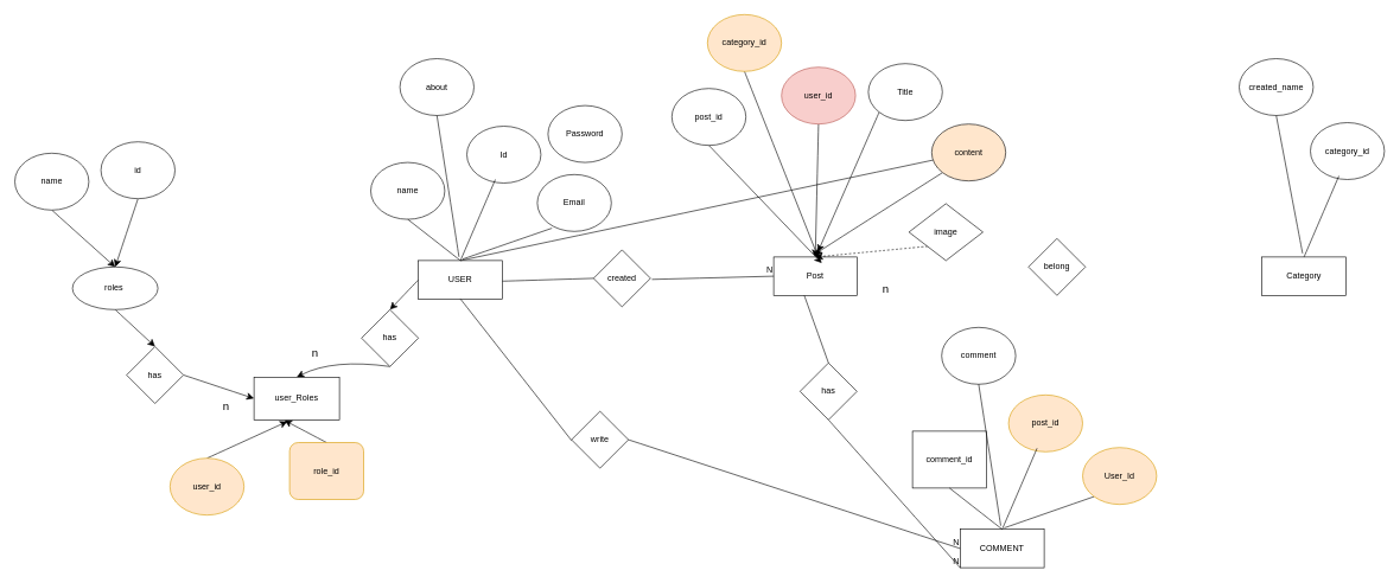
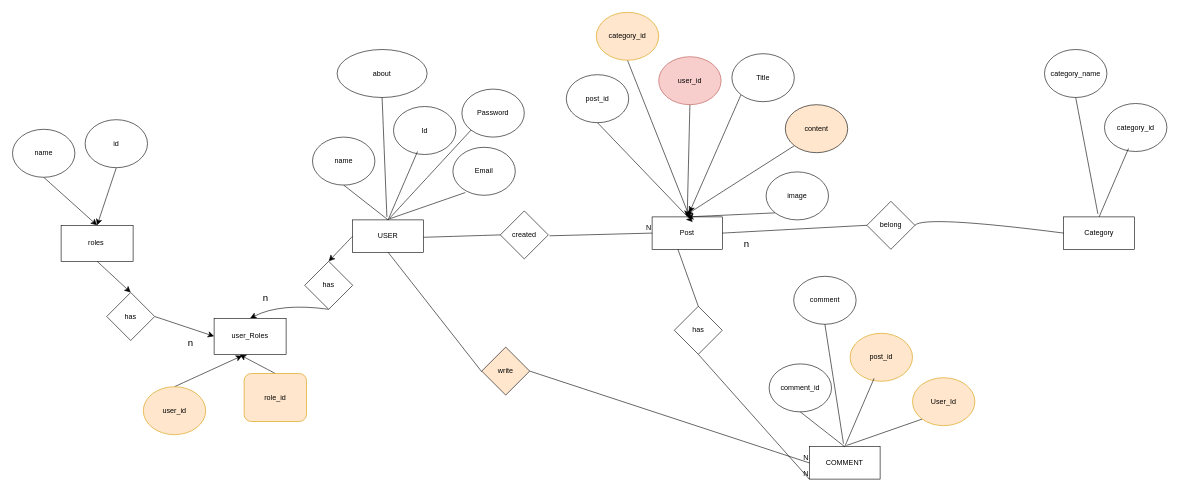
  <mxCell id="0" />
  <mxCell id="1" parent="0" />
  <mxCell id="2" style="edgeStyle=none;curved=1;rounded=0;orthogonalLoop=1;jettySize=auto;html=1;exitX=1;exitY=0.5;exitDx=0;exitDy=0;fontSize=12;startSize=8;endSize=8;entryX=0.5;entryY=0;entryDx=0;entryDy=0;" edge="1" parent="1" source="3" target="60"><mxGeometry relative="1" as="geometry"><mxPoint x="445.2" y="421.2" as="targetPoint" /></mxGeometry></mxCell>
  <mxCell id="3" value="USER" style="rounded=0;whiteSpace=wrap;html=1;direction=west;" vertex="1" parent="1"><mxGeometry x="587" y="366" width="118" height="54" as="geometry" /></mxCell>
  <mxCell id="4" value="Id" style="ellipse;whiteSpace=wrap;html=1;" vertex="1" parent="1"><mxGeometry x="655" y="177" width="104" height="80" as="geometry" /></mxCell>
  <mxCell id="5" value="name" style="ellipse;whiteSpace=wrap;html=1;" vertex="1" parent="1"><mxGeometry x="520" y="228" width="104" height="80" as="geometry" /></mxCell>
  <mxCell id="6" value="Email" style="ellipse;whiteSpace=wrap;html=1;" vertex="1" parent="1"><mxGeometry x="754" y="245" width="104" height="80" as="geometry" /></mxCell>
  <mxCell id="7" value="Password" style="ellipse;whiteSpace=wrap;html=1;" vertex="1" parent="1"><mxGeometry x="769" y="148" width="104" height="80" as="geometry" /></mxCell>
- <mxCell id="8" value="about" style="ellipse;whiteSpace=wrap;html=1;" vertex="1" parent="1"><mxGeometry x="561" y="82" width="104" height="80" as="geometry" /></mxCell>
+ <mxCell id="8" value="about" style="ellipse;whiteSpace=wrap;html=1;" vertex="1" parent="1"><mxGeometry x="561" y="82" width="150" height="80" as="geometry" /></mxCell>
  <mxCell id="9" value="" style="endArrow=none;html=1;rounded=0;fontSize=12;startSize=8;endSize=8;curved=1;exitX=0.5;exitY=1;exitDx=0;exitDy=0;entryX=0.5;entryY=1;entryDx=0;entryDy=0;" edge="1" parent="1" source="3" target="5"><mxGeometry width="50" height="50" relative="1" as="geometry"><mxPoint x="587" y="350" as="sourcePoint" /><mxPoint x="637" y="300" as="targetPoint" /></mxGeometry></mxCell>
  <mxCell id="10" value="" style="endArrow=none;html=1;rounded=0;fontSize=12;startSize=8;endSize=8;curved=1;entryX=0.198;entryY=0.943;entryDx=0;entryDy=0;entryPerimeter=0;" edge="1" parent="1" target="6"><mxGeometry width="50" height="50" relative="1" as="geometry"><mxPoint x="649" y="364" as="sourcePoint" /><mxPoint x="695" y="313" as="targetPoint" /></mxGeometry></mxCell>
  <mxCell id="11" value="" style="endArrow=none;html=1;rounded=0;fontSize=12;startSize=8;endSize=8;curved=1;exitX=0.5;exitY=1;exitDx=0;exitDy=0;" edge="1" parent="1" source="3"><mxGeometry width="50" height="50" relative="1" as="geometry"><mxPoint x="704" y="318" as="sourcePoint" /><mxPoint x="695" y="252" as="targetPoint" /></mxGeometry></mxCell>
- <mxCell id="12" value="" style="endArrow=none;html=1;rounded=0;fontSize=12;startSize=8;endSize=8;curved=1;exitX=0.5;exitY=1;exitDx=0;exitDy=0;" edge="1" parent="1" source="3" target="17"><mxGeometry width="50" height="50" relative="1" as="geometry"><mxPoint x="676" y="396" as="sourcePoint" /><mxPoint x="768" y="214" as="targetPoint" /></mxGeometry></mxCell>
+ <mxCell id="12" value="" style="endArrow=none;html=1;rounded=0;fontSize=12;startSize=8;endSize=8;curved=1;exitX=0.5;exitY=1;exitDx=0;exitDy=0;entryX=0;entryY=1;entryDx=0;entryDy=0;" edge="1" parent="1" source="3" target="7"><mxGeometry width="50" height="50" relative="1" as="geometry"><mxPoint x="676" y="396" as="sourcePoint" /><mxPoint x="768" y="214" as="targetPoint" /></mxGeometry></mxCell>
  <mxCell id="13" value="" style="endArrow=none;html=1;rounded=0;fontSize=12;startSize=8;endSize=8;curved=1;entryX=0.5;entryY=1;entryDx=0;entryDy=0;" edge="1" parent="1" target="8"><mxGeometry width="50" height="50" relative="1" as="geometry"><mxPoint x="644" y="361" as="sourcePoint" /><mxPoint x="759" y="317" as="targetPoint" /></mxGeometry></mxCell>
  <mxCell id="14" value="Post" style="rounded=0;whiteSpace=wrap;html=1;direction=west;" vertex="1" parent="1"><mxGeometry x="1086" y="361" width="117" height="54" as="geometry" /></mxCell>
  <mxCell id="15" value="post_id" style="ellipse;whiteSpace=wrap;html=1;" vertex="1" parent="1"><mxGeometry x="943" y="124" width="104" height="80" as="geometry" /></mxCell>
  <mxCell id="16" style="edgeStyle=none;curved=1;rounded=0;orthogonalLoop=1;jettySize=auto;html=1;exitX=0;exitY=1;exitDx=0;exitDy=0;fontSize=12;startSize=8;endSize=8;" edge="1" parent="1" source="17"><mxGeometry relative="1" as="geometry"><mxPoint x="1144" y="359" as="targetPoint" /><Array as="points"><mxPoint x="1151" y="352" /></Array></mxGeometry></mxCell>
  <mxCell id="17" value="content" style="ellipse;whiteSpace=wrap;html=1;fillColor=#ffe6cc;" vertex="1" parent="1"><mxGeometry x="1308" y="174" width="104" height="80" as="geometry" /></mxCell>
  <mxCell id="18" style="edgeStyle=none;curved=1;rounded=0;orthogonalLoop=1;jettySize=auto;html=1;exitX=0;exitY=1;exitDx=0;exitDy=0;fontSize=12;startSize=8;endSize=8;" edge="1" parent="1" source="19"><mxGeometry relative="1" as="geometry"><mxPoint x="1148" y="354" as="targetPoint" /></mxGeometry></mxCell>
  <mxCell id="19" value="Title" style="ellipse;whiteSpace=wrap;html=1;" vertex="1" parent="1"><mxGeometry x="1219" y="89" width="104" height="80" as="geometry" /></mxCell>
- <mxCell id="20" style="edgeStyle=none;curved=1;rounded=0;orthogonalLoop=1;jettySize=auto;html=1;exitX=0;exitY=1;exitDx=0;exitDy=0;entryX=0.5;entryY=1;entryDx=0;entryDy=0;fontSize=12;startSize=8;endSize=8;dashed=1;" edge="1" parent="1" source="21" target="14"><mxGeometry relative="1" as="geometry" /></mxCell>
- <mxCell id="21" value="image" style="rhombus;whiteSpace=wrap;html=1;" vertex="1" parent="1"><mxGeometry x="1276" y="286" width="104" height="80" as="geometry" /></mxCell>
+ <mxCell id="20" style="edgeStyle=none;curved=1;rounded=0;orthogonalLoop=1;jettySize=auto;html=1;exitX=0;exitY=1;exitDx=0;exitDy=0;entryX=0.5;entryY=1;entryDx=0;entryDy=0;fontSize=12;startSize=8;endSize=8;" edge="1" parent="1" source="21" target="14"><mxGeometry relative="1" as="geometry" /></mxCell>
+ <mxCell id="21" value="image" style="ellipse;whiteSpace=wrap;html=1;" vertex="1" parent="1"><mxGeometry x="1276" y="286" width="104" height="80" as="geometry" /></mxCell>
  <mxCell id="22" style="edgeStyle=none;curved=1;rounded=0;orthogonalLoop=1;jettySize=auto;html=1;exitX=0.5;exitY=1;exitDx=0;exitDy=0;entryX=0.5;entryY=1;entryDx=0;entryDy=0;fontSize=12;startSize=8;endSize=8;" edge="1" parent="1" source="24" target="14"><mxGeometry relative="1" as="geometry" /></mxCell>
  <mxCell id="23" style="edgeStyle=none;curved=1;rounded=0;orthogonalLoop=1;jettySize=auto;html=1;exitX=0.5;exitY=1;exitDx=0;exitDy=0;entryX=0.422;entryY=0.841;entryDx=0;entryDy=0;entryPerimeter=0;fontSize=12;startSize=8;endSize=8;" edge="1" parent="1" source="15" target="14"><mxGeometry relative="1" as="geometry" /></mxCell>
  <mxCell id="24" value="user_id" style="ellipse;whiteSpace=wrap;html=1;fillColor=#f8cecc;strokeColor=#b85450;" vertex="1" parent="1"><mxGeometry x="1097" y="94" width="104" height="80" as="geometry" /></mxCell>
  <mxCell id="25" value="created" style="rhombus;whiteSpace=wrap;html=1;" vertex="1" parent="1"><mxGeometry x="833" y="351" width="80" height="80" as="geometry" /></mxCell>
  <mxCell id="26" value="" style="endArrow=none;html=1;rounded=0;fontSize=12;startSize=8;endSize=8;curved=1;entryX=0;entryY=0.5;entryDx=0;entryDy=0;" edge="1" parent="1" target="25"><mxGeometry relative="1" as="geometry"><mxPoint x="705" y="395" as="sourcePoint" /><mxPoint x="865" y="395" as="targetPoint" /></mxGeometry></mxCell>
  <mxCell id="27" value="" style="endArrow=none;html=1;rounded=0;fontSize=12;startSize=8;endSize=8;curved=1;entryX=1;entryY=0.5;entryDx=0;entryDy=0;" edge="1" parent="1" target="14"><mxGeometry relative="1" as="geometry"><mxPoint x="915" y="392.5" as="sourcePoint" /><mxPoint x="1075" y="392.5" as="targetPoint" /></mxGeometry></mxCell>
  <mxCell id="28" value="N" style="resizable=0;html=1;whiteSpace=wrap;align=right;verticalAlign=bottom;" connectable="0" vertex="1" parent="27"><mxGeometry x="1" relative="1" as="geometry" /></mxCell>
  <mxCell id="29" value="COMMENT" style="rounded=0;whiteSpace=wrap;html=1;direction=west;" vertex="1" parent="1"><mxGeometry x="1348" y="744" width="118" height="54" as="geometry" /></mxCell>
  <mxCell id="30" value="post_id" style="ellipse;whiteSpace=wrap;html=1;fillColor=#ffe6cc;strokeColor=#d79b00;" vertex="1" parent="1"><mxGeometry x="1416" y="555" width="104" height="80" as="geometry" /></mxCell>
- <mxCell id="31" value="comment_id" style="whiteSpace=wrap;html=1;rounded=0;" vertex="1" parent="1"><mxGeometry x="1281" y="606" width="104" height="80" as="geometry" /></mxCell>
+ <mxCell id="31" value="comment_id" style="ellipse;whiteSpace=wrap;html=1;" vertex="1" parent="1"><mxGeometry x="1281" y="606" width="104" height="80" as="geometry" /></mxCell>
  <mxCell id="32" value="comment" style="ellipse;whiteSpace=wrap;html=1;" vertex="1" parent="1"><mxGeometry x="1322" y="460" width="104" height="80" as="geometry" /></mxCell>
  <mxCell id="33" value="" style="endArrow=none;html=1;rounded=0;fontSize=12;startSize=8;endSize=8;curved=1;exitX=0.5;exitY=1;exitDx=0;exitDy=0;entryX=0.5;entryY=1;entryDx=0;entryDy=0;" edge="1" parent="1" source="29" target="31"><mxGeometry width="50" height="50" relative="1" as="geometry"><mxPoint x="1348" y="728" as="sourcePoint" /><mxPoint x="1398" y="678" as="targetPoint" /></mxGeometry></mxCell>
  <mxCell id="34" value="" style="endArrow=none;html=1;rounded=0;fontSize=12;startSize=8;endSize=8;curved=1;entryX=0.198;entryY=0.943;entryDx=0;entryDy=0;entryPerimeter=0;" edge="1" parent="1"><mxGeometry width="50" height="50" relative="1" as="geometry"><mxPoint x="1410" y="742" as="sourcePoint" /><mxPoint x="1536" y="698" as="targetPoint" /></mxGeometry></mxCell>
  <mxCell id="35" value="" style="endArrow=none;html=1;rounded=0;fontSize=12;startSize=8;endSize=8;curved=1;exitX=0.5;exitY=1;exitDx=0;exitDy=0;" edge="1" parent="1" source="29"><mxGeometry width="50" height="50" relative="1" as="geometry"><mxPoint x="1465" y="696" as="sourcePoint" /><mxPoint x="1456" y="630" as="targetPoint" /></mxGeometry></mxCell>
  <mxCell id="36" value="" style="endArrow=none;html=1;rounded=0;fontSize=12;startSize=8;endSize=8;curved=1;entryX=0.5;entryY=1;entryDx=0;entryDy=0;" edge="1" parent="1" target="32"><mxGeometry width="50" height="50" relative="1" as="geometry"><mxPoint x="1405" y="739" as="sourcePoint" /><mxPoint x="1520" y="695" as="targetPoint" /></mxGeometry></mxCell>
  <mxCell id="37" value="User_Id" style="ellipse;whiteSpace=wrap;html=1;fillColor=#ffe6cc;strokeColor=#d79b00;" vertex="1" parent="1"><mxGeometry x="1520" y="629" width="104" height="80" as="geometry" /></mxCell>
- <mxCell id="38" value="write" style="rhombus;whiteSpace=wrap;html=1;" vertex="1" parent="1"><mxGeometry x="802" y="578" width="80" height="80" as="geometry" /></mxCell>
+ <mxCell id="38" value="write" style="rhombus;whiteSpace=wrap;html=1;fillColor=#ffe6cc;" vertex="1" parent="1"><mxGeometry x="802" y="578" width="80" height="80" as="geometry" /></mxCell>
  <mxCell id="39" value="" style="endArrow=none;html=1;rounded=0;fontSize=12;startSize=8;endSize=8;curved=1;entryX=0;entryY=0.5;entryDx=0;entryDy=0;exitX=0.5;exitY=0;exitDx=0;exitDy=0;" edge="1" parent="1" source="3"><mxGeometry relative="1" as="geometry"><mxPoint x="674" y="623" as="sourcePoint" /><mxPoint x="802" y="619" as="targetPoint" /></mxGeometry></mxCell>
  <mxCell id="40" value="" style="endArrow=none;html=1;rounded=0;fontSize=12;startSize=8;endSize=8;curved=1;entryX=1;entryY=0.5;entryDx=0;entryDy=0;exitX=1;exitY=0.5;exitDx=0;exitDy=0;" edge="1" parent="1" source="38" target="29"><mxGeometry relative="1" as="geometry"><mxPoint x="983" y="741.5" as="sourcePoint" /><mxPoint x="1154" y="737" as="targetPoint" /></mxGeometry></mxCell>
  <mxCell id="41" value="N" style="resizable=0;html=1;whiteSpace=wrap;align=right;verticalAlign=bottom;" connectable="0" vertex="1" parent="40"><mxGeometry x="1" relative="1" as="geometry" /></mxCell>
  <mxCell id="42" value="has" style="rhombus;whiteSpace=wrap;html=1;" vertex="1" parent="1"><mxGeometry x="1123" y="510" width="80" height="80" as="geometry" /></mxCell>
  <mxCell id="43" value="" style="endArrow=none;html=1;rounded=0;fontSize=12;startSize=8;endSize=8;curved=1;entryX=1;entryY=0;entryDx=0;entryDy=0;exitX=0.5;exitY=1;exitDx=0;exitDy=0;" edge="1" parent="1" source="42" target="29"><mxGeometry relative="1" as="geometry"><mxPoint x="888" y="592.5" as="sourcePoint" /><mxPoint x="1354" y="745.5" as="targetPoint" /></mxGeometry></mxCell>
  <mxCell id="44" value="N" style="resizable=0;html=1;whiteSpace=wrap;align=right;verticalAlign=bottom;" connectable="0" vertex="1" parent="43"><mxGeometry x="1" relative="1" as="geometry" /></mxCell>
  <mxCell id="45" value="" style="endArrow=none;html=1;rounded=0;fontSize=12;startSize=8;endSize=8;curved=1;entryX=0.5;entryY=0;entryDx=0;entryDy=0;exitX=0.5;exitY=0;exitDx=0;exitDy=0;" edge="1" parent="1" target="42"><mxGeometry relative="1" as="geometry"><mxPoint x="1129" y="415" as="sourcePoint" /><mxPoint x="1285" y="614" as="targetPoint" /></mxGeometry></mxCell>
  <mxCell id="46" value="Category" style="rounded=0;whiteSpace=wrap;html=1;direction=west;" vertex="1" parent="1"><mxGeometry x="1772" y="361" width="118" height="54" as="geometry" /></mxCell>
  <mxCell id="47" value="category_id" style="ellipse;whiteSpace=wrap;html=1;" vertex="1" parent="1"><mxGeometry x="1840" y="172" width="104" height="80" as="geometry" /></mxCell>
- <mxCell id="48" value="created_name" style="ellipse;whiteSpace=wrap;html=1;" vertex="1" parent="1"><mxGeometry x="1740" y="82" width="104" height="80" as="geometry" /></mxCell>
+ <mxCell id="48" value="category_name" style="ellipse;whiteSpace=wrap;html=1;" vertex="1" parent="1"><mxGeometry x="1740" y="82" width="104" height="80" as="geometry" /></mxCell>
  <mxCell id="49" value="" style="endArrow=none;html=1;rounded=0;fontSize=12;startSize=8;endSize=8;curved=1;exitX=0.5;exitY=1;exitDx=0;exitDy=0;" edge="1" parent="1" source="46"><mxGeometry width="50" height="50" relative="1" as="geometry"><mxPoint x="1889" y="313" as="sourcePoint" /><mxPoint x="1880" y="247" as="targetPoint" /></mxGeometry></mxCell>
  <mxCell id="50" value="" style="endArrow=none;html=1;rounded=0;fontSize=12;startSize=8;endSize=8;curved=1;entryX=0.5;entryY=1;entryDx=0;entryDy=0;" edge="1" parent="1" target="48"><mxGeometry width="50" height="50" relative="1" as="geometry"><mxPoint x="1829" y="356" as="sourcePoint" /><mxPoint x="1944" y="312" as="targetPoint" /></mxGeometry></mxCell>
+ <mxCell id="51" value="" style="endArrow=none;html=1;rounded=0;fontSize=12;startSize=8;endSize=8;curved=1;exitX=1;exitY=0.5;exitDx=0;exitDy=0;entryX=1;entryY=0.5;entryDx=0;entryDy=0;" edge="1" parent="1" source="46" target="52"><mxGeometry width="50" height="50" relative="1" as="geometry"><mxPoint x="1562" y="351" as="sourcePoint" /><mxPoint x="1612" y="301" as="targetPoint" /><Array as="points"><mxPoint x="1539" y="358" /></Array></mxGeometry></mxCell>
  <mxCell id="52" value="belong" style="rhombus;whiteSpace=wrap;html=1;" vertex="1" parent="1"><mxGeometry x="1444" y="335" width="80" height="80" as="geometry" /></mxCell>
+ <mxCell id="53" value="" style="endArrow=none;html=1;rounded=0;fontSize=12;startSize=8;endSize=8;curved=1;entryX=0;entryY=0.5;entryDx=0;entryDy=0;exitX=0;exitY=0.5;exitDx=0;exitDy=0;" edge="1" parent="1" source="14" target="52"><mxGeometry width="50" height="50" relative="1" as="geometry"><mxPoint x="1281" y="434" as="sourcePoint" /><mxPoint x="1331" y="384" as="targetPoint" /></mxGeometry></mxCell>
  <mxCell id="54" value="n" style="text;strokeColor=none;fillColor=none;html=1;align=center;verticalAlign=middle;whiteSpace=wrap;rounded=0;fontSize=16;" vertex="1" parent="1"><mxGeometry x="1211" y="390" width="65" height="30" as="geometry" /></mxCell>
  <mxCell id="55" style="edgeStyle=none;curved=1;rounded=0;orthogonalLoop=1;jettySize=auto;html=1;exitX=0.5;exitY=1;exitDx=0;exitDy=0;fontSize=12;startSize=8;endSize=8;" edge="1" parent="1" source="56"><mxGeometry relative="1" as="geometry"><mxPoint x="1149.4" y="363.6" as="targetPoint" /></mxGeometry></mxCell>
  <mxCell id="56" value="category_id" style="ellipse;whiteSpace=wrap;html=1;fillColor=#ffe6cc;strokeColor=#d79b00;" vertex="1" parent="1"><mxGeometry x="993" y="20" width="104" height="80" as="geometry" /></mxCell>
  <mxCell id="57" style="edgeStyle=none;curved=1;rounded=0;orthogonalLoop=1;jettySize=auto;html=1;exitX=0.5;exitY=1;exitDx=0;exitDy=0;entryX=0.5;entryY=0;entryDx=0;entryDy=0;fontSize=12;startSize=8;endSize=8;" edge="1" parent="1" source="58" target="72"><mxGeometry relative="1" as="geometry" /></mxCell>
- <mxCell id="58" value="roles&amp;nbsp;" style="ellipse;whiteSpace=wrap;html=1;" vertex="1" parent="1"><mxGeometry x="101" y="375" width="120" height="60" as="geometry" /></mxCell>
+ <mxCell id="58" value="roles&amp;nbsp;" style="rounded=0;whiteSpace=wrap;html=1;" vertex="1" parent="1"><mxGeometry x="101" y="375" width="120" height="60" as="geometry" /></mxCell>
  <mxCell id="59" style="edgeStyle=none;curved=1;rounded=0;orthogonalLoop=1;jettySize=auto;html=1;exitX=0.5;exitY=1;exitDx=0;exitDy=0;entryX=0.5;entryY=0;entryDx=0;entryDy=0;fontSize=12;startSize=8;endSize=8;" edge="1" parent="1" source="60" target="65"><mxGeometry relative="1" as="geometry"><Array as="points"><mxPoint x="467" y="504" /></Array></mxGeometry></mxCell>
  <mxCell id="60" value="has" style="rhombus;whiteSpace=wrap;html=1;" vertex="1" parent="1"><mxGeometry x="507" y="435" width="80" height="80" as="geometry" /></mxCell>
  <mxCell id="61" style="edgeStyle=none;curved=1;rounded=0;orthogonalLoop=1;jettySize=auto;html=1;exitX=0.5;exitY=1;exitDx=0;exitDy=0;entryX=0.5;entryY=0;entryDx=0;entryDy=0;fontSize=12;startSize=8;endSize=8;" edge="1" parent="1" source="62" target="58"><mxGeometry relative="1" as="geometry" /></mxCell>
  <mxCell id="62" value="name" style="ellipse;whiteSpace=wrap;html=1;" vertex="1" parent="1"><mxGeometry x="20" y="215" width="104" height="80" as="geometry" /></mxCell>
  <mxCell id="63" style="edgeStyle=none;curved=1;rounded=0;orthogonalLoop=1;jettySize=auto;html=1;exitX=0.5;exitY=1;exitDx=0;exitDy=0;entryX=0.5;entryY=0;entryDx=0;entryDy=0;fontSize=12;startSize=8;endSize=8;" edge="1" parent="1" source="64" target="58"><mxGeometry relative="1" as="geometry" /></mxCell>
  <mxCell id="64" value="id" style="ellipse;whiteSpace=wrap;html=1;" vertex="1" parent="1"><mxGeometry x="141" y="199" width="104" height="80" as="geometry" /></mxCell>
  <mxCell id="65" value="user_Roles" style="rounded=0;whiteSpace=wrap;html=1;direction=east;" vertex="1" parent="1"><mxGeometry x="356" y="530" width="120" height="60" as="geometry" /></mxCell>
  <mxCell id="66" style="edgeStyle=none;curved=1;rounded=0;orthogonalLoop=1;jettySize=auto;html=1;exitX=0.5;exitY=0;exitDx=0;exitDy=0;fontSize=12;startSize=8;endSize=8;" edge="1" parent="1" source="67"><mxGeometry relative="1" as="geometry"><mxPoint x="402.8" y="592.4" as="targetPoint" /></mxGeometry></mxCell>
  <mxCell id="67" value="user_id" style="ellipse;whiteSpace=wrap;html=1;fillColor=#ffe6cc;strokeColor=#d79b00;" vertex="1" parent="1"><mxGeometry x="238" y="644" width="104" height="80" as="geometry" /></mxCell>
  <mxCell id="68" style="edgeStyle=none;curved=1;rounded=0;orthogonalLoop=1;jettySize=auto;html=1;exitX=0.5;exitY=0;exitDx=0;exitDy=0;fontSize=12;startSize=8;endSize=8;" edge="1" parent="1" source="69"><mxGeometry relative="1" as="geometry"><mxPoint x="398.8" y="590.8" as="targetPoint" /></mxGeometry></mxCell>
  <mxCell id="69" value="role_id" style="whiteSpace=wrap;html=1;fillColor=#ffe6cc;strokeColor=#d79b00;rounded=1;" vertex="1" parent="1"><mxGeometry x="406" y="622" width="104" height="80" as="geometry" /></mxCell>
  <mxCell id="70" value="n" style="text;strokeColor=none;fillColor=none;html=1;align=center;verticalAlign=middle;whiteSpace=wrap;rounded=0;fontSize=16;" vertex="1" parent="1"><mxGeometry x="412" y="480" width="60" height="30" as="geometry" /></mxCell>
  <mxCell id="71" style="edgeStyle=none;curved=1;rounded=0;orthogonalLoop=1;jettySize=auto;html=1;exitX=1;exitY=0.5;exitDx=0;exitDy=0;entryX=0;entryY=0.5;entryDx=0;entryDy=0;fontSize=12;startSize=8;endSize=8;" edge="1" parent="1" source="72" target="65"><mxGeometry relative="1" as="geometry" /></mxCell>
  <mxCell id="72" value="has" style="rhombus;whiteSpace=wrap;html=1;" vertex="1" parent="1"><mxGeometry x="177" y="487" width="80" height="80" as="geometry" /></mxCell>
  <mxCell id="73" value="n" style="text;strokeColor=none;fillColor=none;html=1;align=center;verticalAlign=middle;whiteSpace=wrap;rounded=0;fontSize=16;" vertex="1" parent="1"><mxGeometry x="287" y="555" width="60" height="30" as="geometry" /></mxCell>
